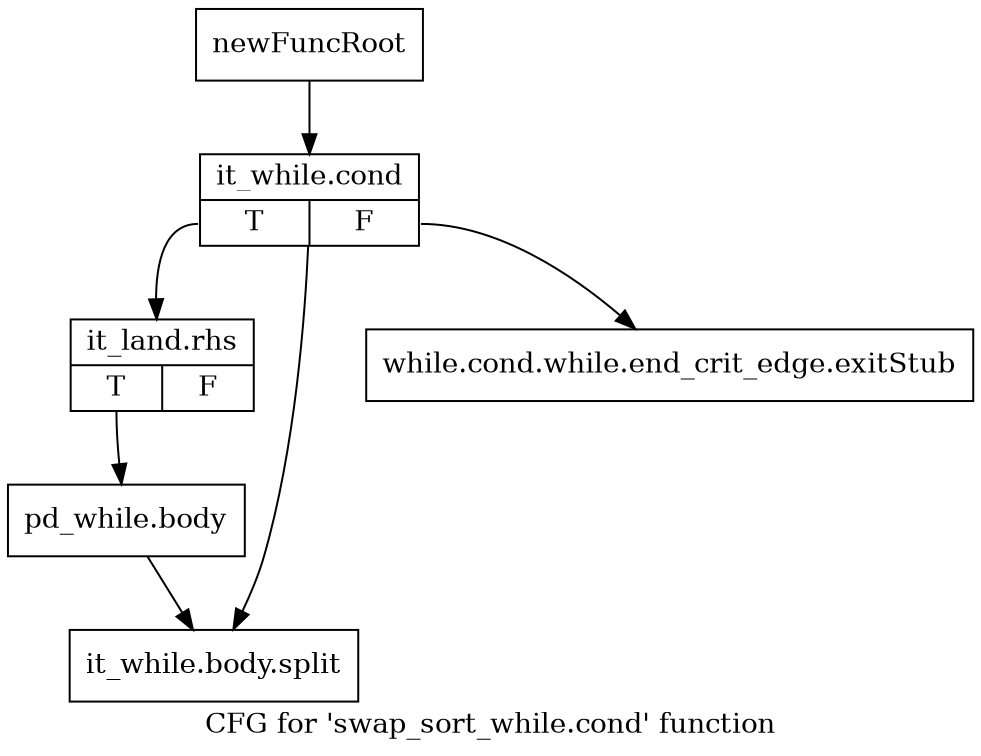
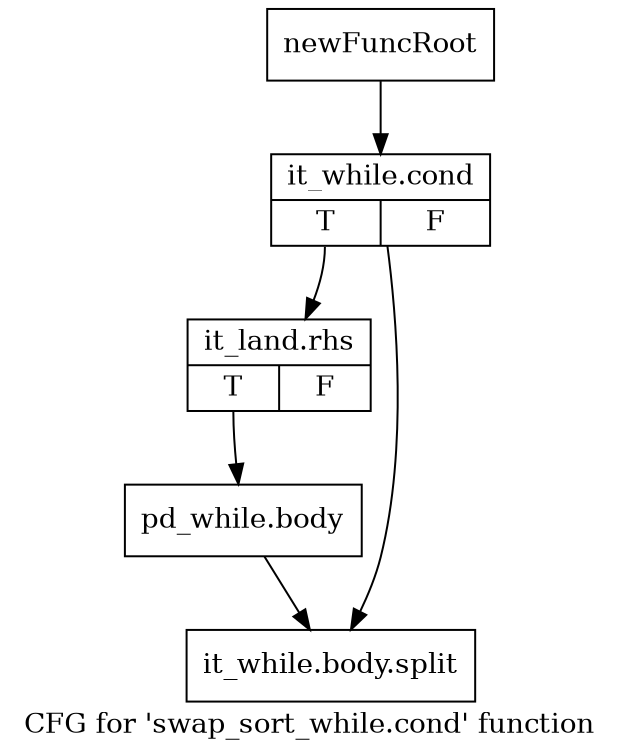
  digraph {
    label="CFG for 'swap_sort_while.cond' function"
    node [shape=record]
    n1 [label="{newFuncRoot}"]
    n2 [label="{it_while.cond|{<s0>T|<s1>F}}"]
-   n3 [label="{while.cond.while.end_crit_edge.exitStub}"]
    n4 [label="{it_land.rhs|{<s0>T|<s1>F}}"]
    n5 [label="{it_while.body.split}"]
    n6 [label="{pd_while.body}"]
    n1 -> n2
-   n2 -> n3 [tailport=s1]
    n2 -> n4 [tailport=s0]
    n2 -> n5
    n4 -> n6 [tailport=s0]
    n6 -> n5
  }
